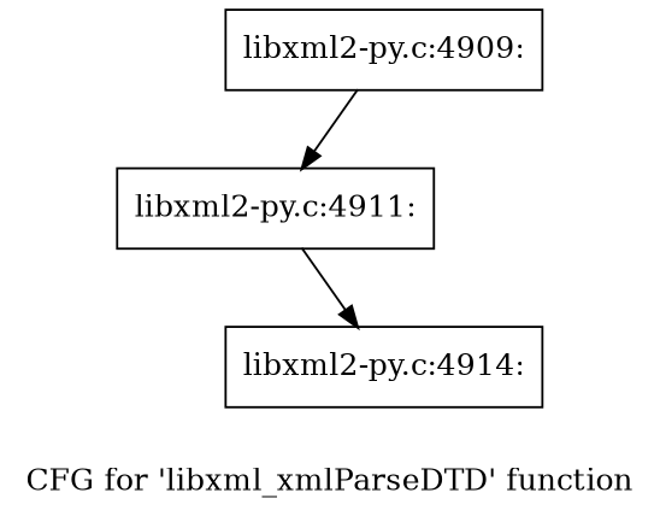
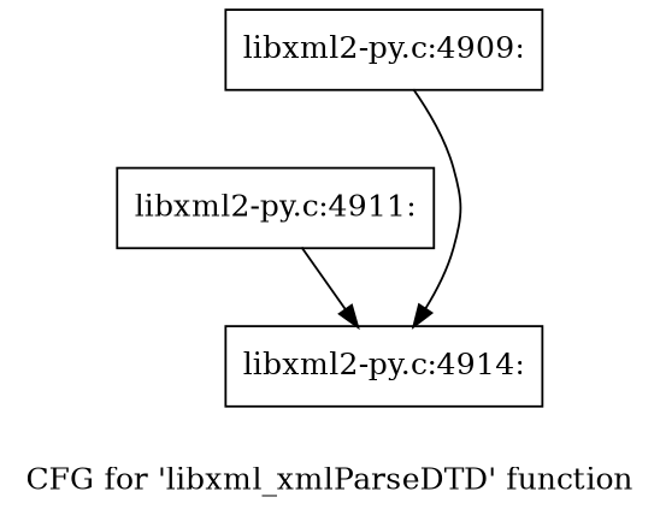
  digraph {
    label="CFG for 'libxml_xmlParseDTD' function"
    node [shape=record]
    n1 [label="{libxml2-py.c:4911:}"]
    n2 [label="{libxml2-py.c:4914:}"]
    n3 [label="{libxml2-py.c:4909:}"]
    n1 -> n2
-   n3 -> n1
+   n3 -> n2
  }
